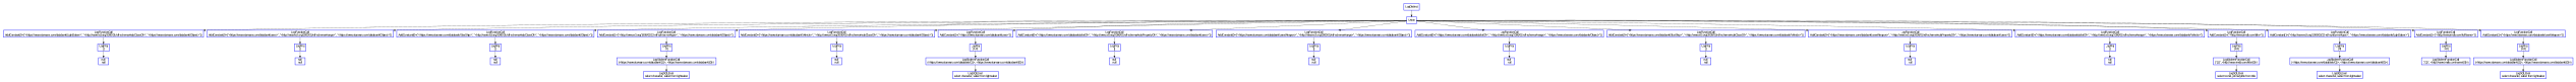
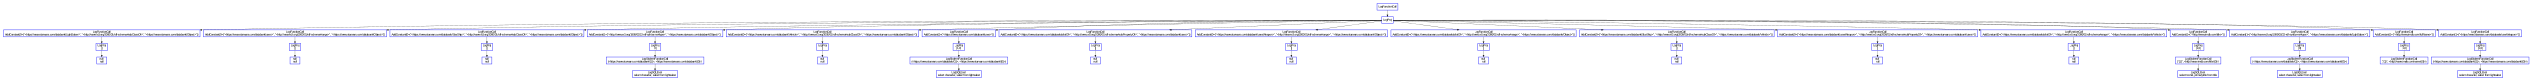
  digraph {
    fontname="Liberation Sans"
    node [color=blue fontcolor=black fontname="Liberation Sans" shape=rectangle style=bold]
    edge [fontname="Liberation Sans"]
-   n1 [label=LogDistinct]
-   n2 [label=Union]
+   n1 [label=LogFunctionCall]
+   n2 [label=LogProj]
    n3 [label="LogFunctionCall\nAddConstant{0=(\"<https://www.starwars.com/databank/LightSaber>\", \"<http://www.w3.org/2000/01/rdf-schema#subClassOf>\", \"<https://www.starwars.com/databank/Object>\")}"]
    n4 [label="LogFunctionCall\nAddConstant{0=(\"<https://www.starwars.com/databank/uses>\", \"<http://www.w3.org/2000/01/rdf-schema#range>\", \"<https://www.starwars.com/databank/Object>\")}"]
    n5 [label="LogFunctionCall\nAddConstant{0=(\"<https://www.starwars.com/databank/StarShip>\", \"<http://www.w3.org/2000/01/rdf-schema#subClassOf>\", \"<https://www.starwars.com/databank/Object>\")}"]
    n6 [label="LogFunctionCall\nAddConstant{1=(\"<http://www.w3.org/1999/02/22-rdf-syntax-ns#type>\", \"<https://www.starwars.com/databank/Object>\")}"]
    n7 [label="LogFunctionCall\nAddConstant{0=(\"<https://www.starwars.com/databank/Vehicle>\", \"<http://www.w3.org/2000/01/rdf-schema#subClassOf>\", \"<https://www.starwars.com/databank/Object>\")}"]
    n8 [label="LogFunctionCall\nAddConstant{1=(\"<https://www.starwars.com/databank/uses>\")}"]
    n9 [label="LogFunctionCall\nAddConstant{0=(\"<https://www.starwars.com/databank/pilotOf>\", \"<http://www.w3.org/2000/01/rdf-schema#subPropertyOf>\", \"<https://www.starwars.com/databank/uses>\")}"]
    n10 [label="LogFunctionCall\nAddConstant{0=(\"<https://www.starwars.com/databank/usesWeapon>\", \"<http://www.w3.org/2000/01/rdf-schema#range>\", \"<https://www.starwars.com/databank/Object>\")}"]
    n11 [label="LogFunctionCall\nAddConstant{0=(\"<https://www.starwars.com/databank/pilotOf>\", \"<http://www.w3.org/2000/01/rdf-schema#range>\", \"<https://www.starwars.com/databank/Object>\")}"]
    n12 [label="LogFunctionCall\nAddConstant{0=(\"<https://www.starwars.com/databank/StarShip>\", \"<http://www.w3.org/2000/01/rdf-schema#subClassOf>\", \"<https://www.starwars.com/databank/Vehicle>\")}"]
    n13 [label="LogFunctionCall\nAddConstant{0=(\"<https://www.starwars.com/databank/usesWeapon>\", \"<http://www.w3.org/2000/01/rdf-schema#subPropertyOf>\", \"<https://www.starwars.com/databank/uses>\")}"]
    n14 [label="LogFunctionCall\nAddConstant{0=(\"<https://www.starwars.com/databank/pilotOf>\", \"<http://www.w3.org/2000/01/rdf-schema#range>\", \"<https://www.starwars.com/databank/Vehicle>\")}"]
    n15 [label="LogFunctionCall\nAddConstant{1=(\"<http://www.imdb.com/title>\")}"]
    n16 [label="LogFunctionCall\nAddConstant{1=(\"<http://www.w3.org/1999/02/22-rdf-syntax-ns#type>\", \"<https://www.starwars.com/databank/LightSaber>\")}"]
    n17 [label="LogFunctionCall\nAddConstant{1=(\"<http://www.imdb.com/fullName>\")}"]
    n18 [label="LogFunctionCall\nAddConstant{1=(\"<https://www.starwars.com/databank/usesWeapon>\")}"]
    n19 [label="LogProj\n[]"]
    n20 [label="LogProj\n[]"]
    n21 [label="LogProj\n[]"]
    n22 [label="LogProj\n[0]"]
    n23 [label="LogProj\n[]"]
    n24 [label="LogProj\n[1,0]"]
    n25 [label="LogProj\n[]"]
    n26 [label="LogProj\n[]"]
    n27 [label="LogProj\n[]"]
    n28 [label="LogProj\n[]"]
    n29 [label="LogProj\n[]"]
    n30 [label="LogProj\n[]"]
    n31 [label="LogProj\n[1,0]"]
    n32 [label="LogProj\n[0]"]
    n33 [label="LogProj\n[1,0]"]
    n34 [label="LogProj\n[1,0]"]
    n35 [label="null \nnull"]
    n36 [label="null \nnull"]
    n37 [label="null \nnull"]
    n38 [label="LogSkolemFunctionCall\n(<https://www.starwars.com/databank/{1}>, <https://www.starwars.com/databank/{0}>)"]
    n39 [label="LogSQLEval \nselect character, saber from lightsaber"]
    n40 [label="null \nnull"]
    n41 [label="LogSkolemFunctionCall\n(<https://www.starwars.com/databank/{1}>, <https://www.starwars.com/databank/{0}>)"]
    n42 [label="LogSQLEval \nselect character, saber from lightsaber"]
    n43 [label="null \nnull"]
    n44 [label="null \nnull"]
    n45 [label="null \nnull"]
    n46 [label="null \nnull"]
    n47 [label="null \nnull"]
    n48 [label="null \nnull"]
    n49 [label="LogSkolemFunctionCall\n(\"{1}\", <http://www.imdb.com/title/{0}>)"]
    n50 [label="LogSQLEval \nselect tconst, primarytitle from title"]
    n51 [label="LogSkolemFunctionCall\n(<https://www.starwars.com/databank/{1}>, <https://www.starwars.com/databank/{0}>)"]
    n52 [label="LogSQLEval \nselect character, saber from lightsaber"]
    n53 [label="LogSkolemFunctionCall\n(\"{1}\", <http://www.imdb.com/name/{0}>)"]
    n54 [label="LogSkolemFunctionCall\n(<https://www.starwars.com/databank/{1}>, <https://www.starwars.com/databank/{0}>)"]
    n55 [label="LogSQLEval \nselect character, saber from lightsaber"]
    n1 -> n2
    n2 -> n3
    n2 -> n4
    n2 -> n5
    n2 -> n6
    n2 -> n7
    n2 -> n8
    n2 -> n9
    n2 -> n10
    n2 -> n11
    n2 -> n12
    n2 -> n13
    n2 -> n14
    n2 -> n15
    n2 -> n16
    n2 -> n17
    n2 -> n18
    n3 -> n19
    n4 -> n20
    n5 -> n21
    n6 -> n22
    n7 -> n23
    n8 -> n24
    n9 -> n25
    n10 -> n26
    n11 -> n27
    n12 -> n28
    n13 -> n29
    n14 -> n30
    n15 -> n31
    n16 -> n32
    n17 -> n33
    n18 -> n34
    n19 -> n35
    n20 -> n36
    n21 -> n37
    n22 -> n38
    n23 -> n40
    n24 -> n41
    n25 -> n43
    n26 -> n44
    n27 -> n45
    n28 -> n46
    n29 -> n47
    n30 -> n48
    n31 -> n49
    n32 -> n51
    n33 -> n53
    n34 -> n54
    n38 -> n39
    n41 -> n42
    n49 -> n50
    n51 -> n52
    n54 -> n55
  }
